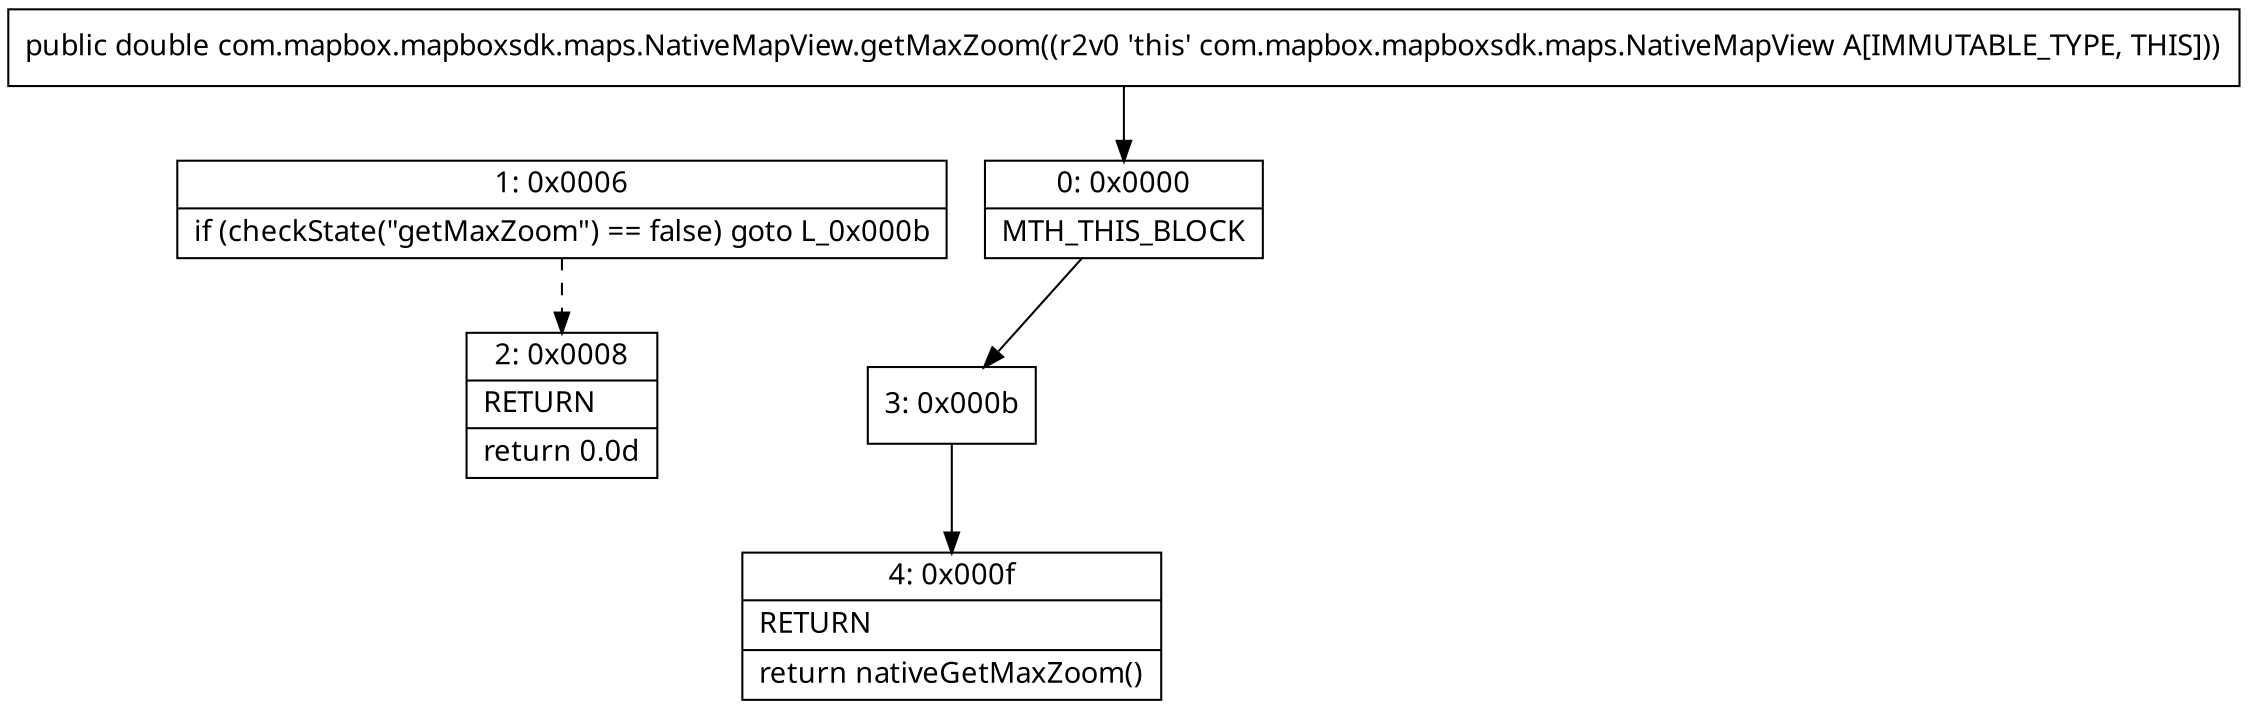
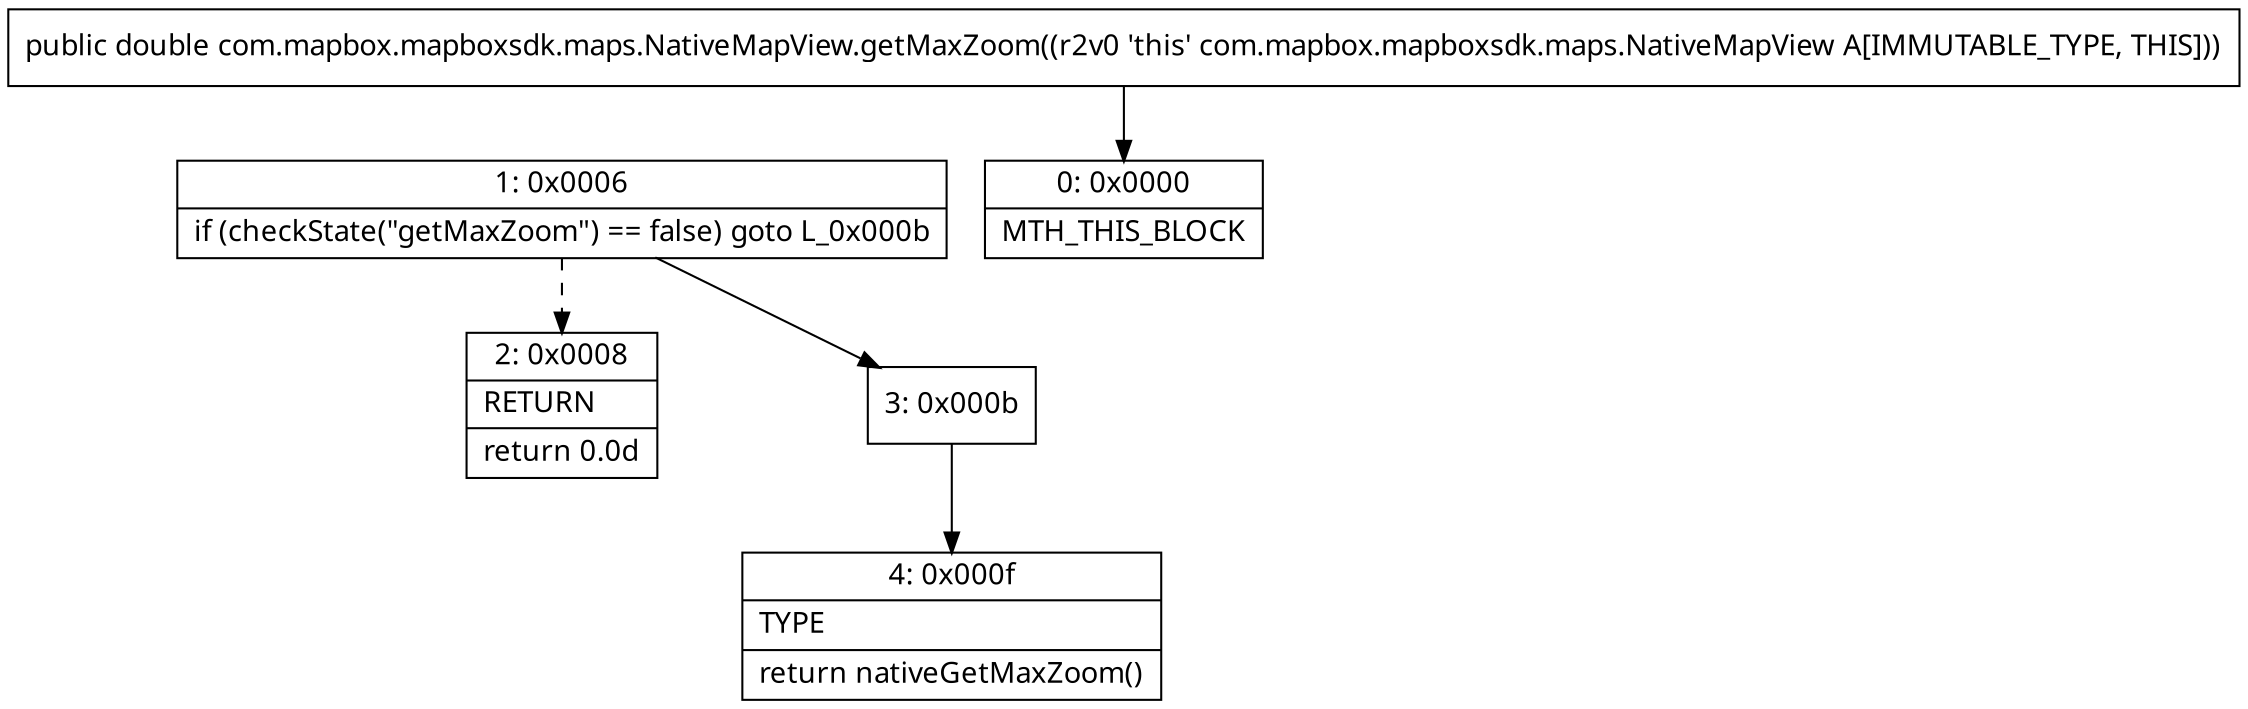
  digraph {
    fontname="Noto Sans"
    node [fontname="Noto Sans" shape=record]
    edge [fontname="Noto Sans"]
    n1 [label="{0\:\ 0x0000|MTH_THIS_BLOCK\l}"]
    n2 [label="{1\:\ 0x0006|if (checkState(\"getMaxZoom\") == false) goto L_0x000b\l}"]
    n3 [label="{2\:\ 0x0008|RETURN\l|return 0.0d\l}"]
    n4 [label="{3\:\ 0x000b}"]
-   n5 [label="{4\:\ 0x000f|RETURN\l|return nativeGetMaxZoom()\l}"]
+   n5 [label="{4\:\ 0x000f|TYPE\l|return nativeGetMaxZoom()\l}"]
    n6 [label="{public double com.mapbox.mapboxsdk.maps.NativeMapView.getMaxZoom((r2v0 'this' com.mapbox.mapboxsdk.maps.NativeMapView A[IMMUTABLE_TYPE, THIS])) }"]
    n2 -> n3 [style=dashed]
-   n1 -> n4
+   n2 -> n4
    n4 -> n5
    n6 -> n1
  }
